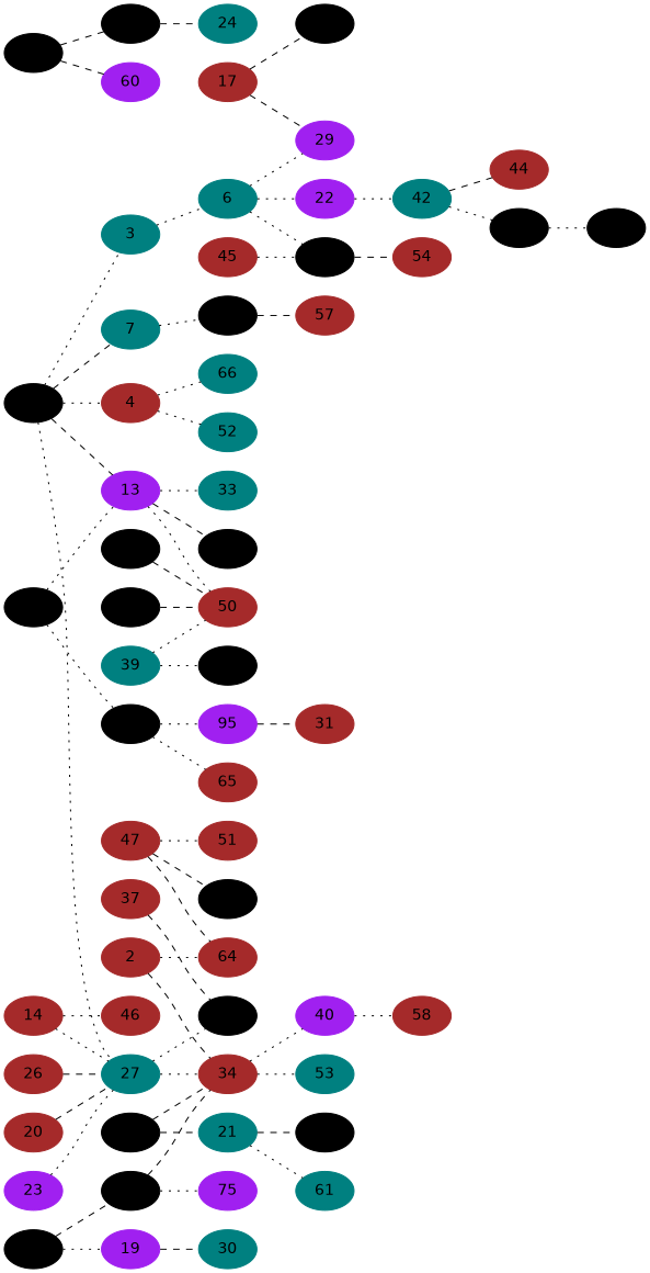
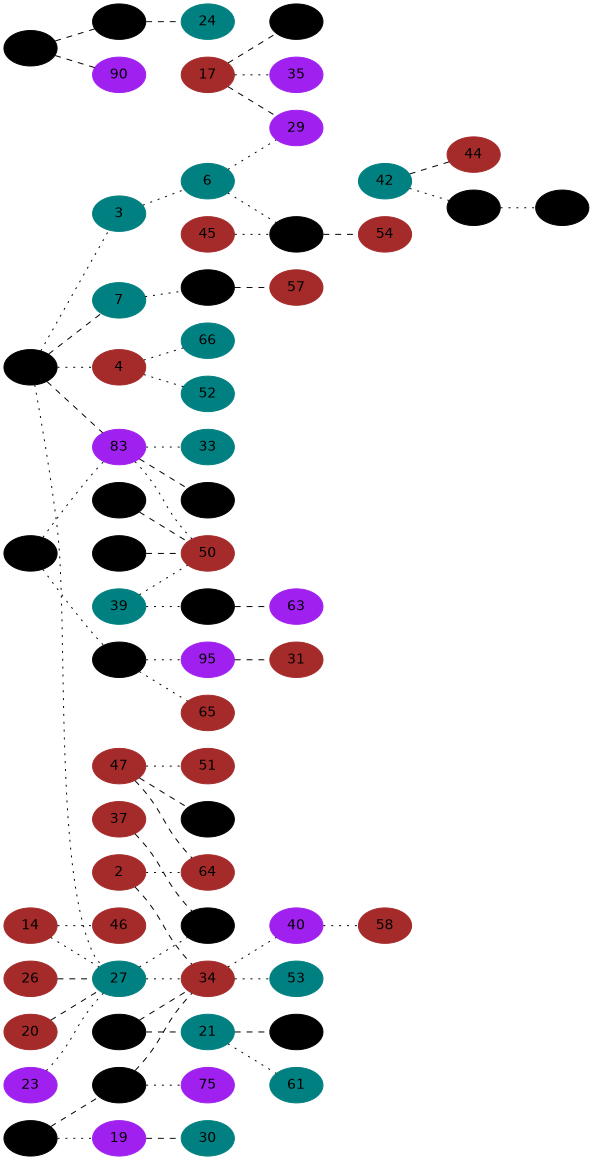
  graph {
    fontname="DejaVu Sans"
    rankdir=LR
    node [color=black fontname="DejaVu Sans" style=filled]
    edge [fontname="DejaVu Sans" style=dotted weight=1.0]
    3 [color=teal]
    1
    4 [color=brown]
    7 [color=teal]
-   13 [color=purple]
+   13 [color=purple label=83]
    27 [color=teal]
    6 [color=teal]
    52 [color=teal]
    66 [color=teal]
    28
    33 [color=teal]
    43
    50 [color=brown]
    34 [color=brown]
    41
    2 [color=brown]
    64 [color=brown]
    40 [color=purple]
    53 [color=teal]
-   22 [color=purple]
    29 [color=purple]
    49
    5
    16
    n25 [color=purple label=95]
    65 [color=brown]
    42 [color=teal]
    54 [color=brown]
    57 [color=brown]
    24 [color=teal]
    15
    9
    11
    19 [color=purple]
    n35 [color=purple label=75]
    30 [color=teal]
    10
    21 [color=teal]
    38
    61 [color=teal]
    12
-   60 [color=purple]
+   60 [color=purple label=90]
    14 [color=brown]
    46 [color=brown]
    31 [color=brown]
    17 [color=brown]
    32
+   35 [color=purple]
    18
    20 [color=brown]
    44 [color=brown]
    56
    23 [color=purple]
    26 [color=brown]
    58 [color=brown]
    36
    37 [color=brown]
    39 [color=teal]
    48
+   63 [color=purple]
    59
    45 [color=brown]
    47 [color=brown]
    51 [color=brown]
    62
    3 -- 6
    1 -- 3
    1 -- 4
    1 -- 7 [style=dashed]
    1 -- 13 [style=dashed]
    1 -- 27
    4 -- 52
    4 -- 66
    7 -- 28
    13 -- 33
    13 -- 43 [style=dashed]
    13 -- 50
    27 -- 34
    27 -- 41
-   6 -- 22
    6 -- 29
    6 -- 49
    28 -- 57 [style=dashed]
    34 -- 40
    34 -- 53
    2 -- 34 [style=dashed]
    2 -- 64
    40 -- 58
-   22 -- 42
    49 -- 54 [style=dashed]
    5 -- 13
    5 -- 16
    16 -- n25
    16 -- 65
    n25 -- 31 [style=dashed]
    42 -- 44 [style=dashed]
    42 -- 56
    15 -- 24 [style=dashed]
    9 -- 11 [style=dashed]
    9 -- 19
    11 -- 34 [style=dashed]
    11 -- n35
    19 -- 30 [style=dashed]
    10 -- 34 [style=dashed]
    10 -- 21 [style=dashed]
    21 -- 38 [style=dashed]
    21 -- 61
    12 -- 15 [style=dashed]
    12 -- 60 [style=dashed]
    14 -- 27
    14 -- 46
    17 -- 29 [style=dashed]
    17 -- 32 [style=dashed]
+   17 -- 35
    18 -- 50 [style=dashed]
    20 -- 27 [style=dashed]
    56 -- 59
    23 -- 27
    26 -- 27 [style=dashed]
    36 -- 50 [style=dashed]
    37 -- 41 [style=dashed]
    39 -- 50
    39 -- 48
+   48 -- 63 [style=dashed]
    45 -- 49
    47 -- 64 [style=dashed]
    47 -- 51
    47 -- 62 [style=dashed]
  }
